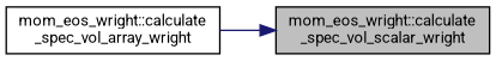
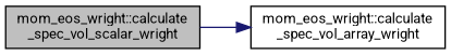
  digraph {
    rankdir=LR
    fontname=Roboto
    node [color=black fontname=Roboto fontsize=10 shape=record style=filled]
    n1 [fillcolor=grey75 fontcolor=black height=0.2 label="mom_eos_wright::calculate\l_spec_vol_scalar_wright" width=0.4]
    n2 [fillcolor=white height=0.2 label="mom_eos_wright::calculate\l_spec_vol_array_wright" width=0.4]
-   n2 -> n1 [color=midnightblue fontname=Roboto fontsize=10 labelfontname=Helvetica labelfontsize=10 style=solid]
+   n1 -> n2 [color=midnightblue fontname=Roboto fontsize=10 labelfontname=Helvetica labelfontsize=10 style=solid]
  }
